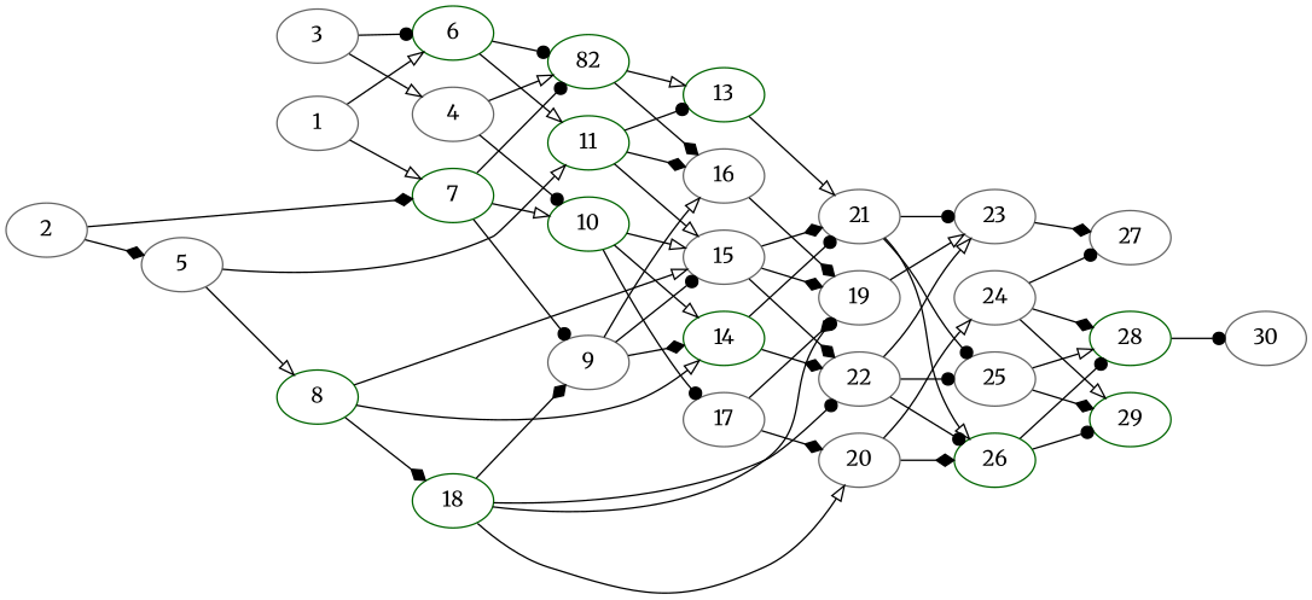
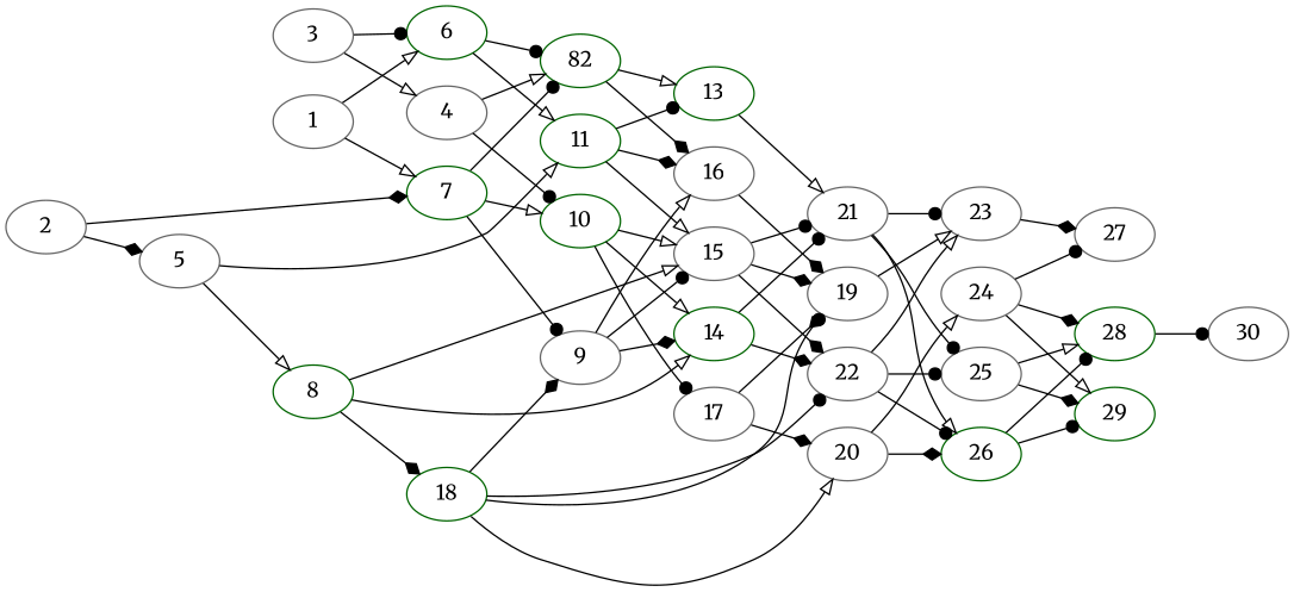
  digraph {
    fontname=Merriweather
    rankdir=LR
    node [alpha=0.10 color=gray40 fontname=Merriweather]
    edge [arrowhead=onormal fontname=Merriweather]
    1 [alpha=0.05 expect_size=38382592]
    6 [color=darkgreen expect_size=10422272]
    7 [color=darkgreen expect_size=32964608]
    n4 [alpha=0.05 color=darkgreen expect_size=36880384 label=82]
    11 [alpha=0.08 color=darkgreen expect_size=24299520]
    10 [alpha=0.09 color=darkgreen expect_size=17430528]
    9 [alpha=0.08 expect_size=42958848]
    16 [alpha=0.14 expect_size=16540672]
    13 [alpha=0.02 color=darkgreen expect_size=19957760]
    15 [alpha=0.12 expect_size=46888960]
    14 [alpha=0.15 color=darkgreen expect_size=11984896]
    17 [alpha=0.09 expect_size=40051712]
    2 [alpha=0.13 expect_size=32180224]
    5 [alpha=0.07 expect_size=6278144]
    8 [color=darkgreen expect_size=34473984]
    18 [alpha=0.06 color=darkgreen expect_size=16205824]
    3 [alpha=0.17 expect_size=5553152]
    4 [alpha=0.15 expect_size=38662144]
    21 [alpha=0.13 expect_size=33789952]
    22 [alpha=0.12 expect_size=6394880]
    19 [alpha=0.13 expect_size=39898112]
    20 [alpha=0.06 expect_size=11995136]
    23 [expect_size=19309568]
    26 [alpha=0.11 color=darkgreen expect_size=39912448]
    25 [alpha=0.16 expect_size=12193792]
    24 [alpha=0.03 expect_size=23458816]
    27 [alpha=0.19 expect_size=26346496]
    28 [alpha=0.18 color=darkgreen expect_size=46645248]
    29 [alpha=0.14 color=darkgreen expect_size=12636160]
    30 [alpha=0.14 expect_size=43560960]
    1 -> 6
    1 -> 7
    6 -> n4 [arrowhead=dot]
    6 -> 11
    7 -> n4 [arrowhead=dot]
    7 -> 10
    7 -> 9 [arrowhead=dot]
    n4 -> 16 [arrowhead=diamond]
    n4 -> 13
    11 -> 16 [arrowhead=diamond]
    11 -> 13 [arrowhead=dot]
    11 -> 15
    10 -> 15
    10 -> 14
    10 -> 17 [arrowhead=dot]
    9 -> 16
    9 -> 15 [arrowhead=dot]
    9 -> 14 [arrowhead=diamond]
    16 -> 19 [arrowhead=diamond]
    13 -> 21
-   15 -> 21 [arrowhead=diamond]
+   15 -> 21 [arrowhead=dot]
    15 -> 22 [arrowhead=diamond]
    15 -> 19 [arrowhead=diamond]
    14 -> 21 [arrowhead=dot]
    14 -> 22 [arrowhead=diamond]
    17 -> 19 [arrowhead=diamond]
    17 -> 20 [arrowhead=diamond]
    2 -> 7 [arrowhead=diamond]
    2 -> 5 [arrowhead=diamond]
    5 -> 11
    5 -> 8
    8 -> 15
    8 -> 14
    8 -> 18 [arrowhead=diamond]
    18 -> 9 [arrowhead=diamond]
    18 -> 22 [arrowhead=dot]
    18 -> 19 [arrowhead=dot]
    18 -> 20
    3 -> 6 [arrowhead=dot]
    3 -> 4
    4 -> n4
    4 -> 10 [arrowhead=dot]
    21 -> 23 [arrowhead=dot]
    21 -> 26
    21 -> 25 [arrowhead=dot]
    22 -> 23
    22 -> 26 [arrowhead=dot]
    22 -> 25 [arrowhead=dot]
    19 -> 23
    20 -> 26 [arrowhead=diamond]
    20 -> 24
    23 -> 27 [arrowhead=diamond]
    26 -> 28 [arrowhead=dot]
    26 -> 29 [arrowhead=dot]
    25 -> 28
    25 -> 29 [arrowhead=diamond]
    24 -> 27 [arrowhead=dot]
    24 -> 28 [arrowhead=diamond]
    24 -> 29
    28 -> 30 [arrowhead=dot]
  }
